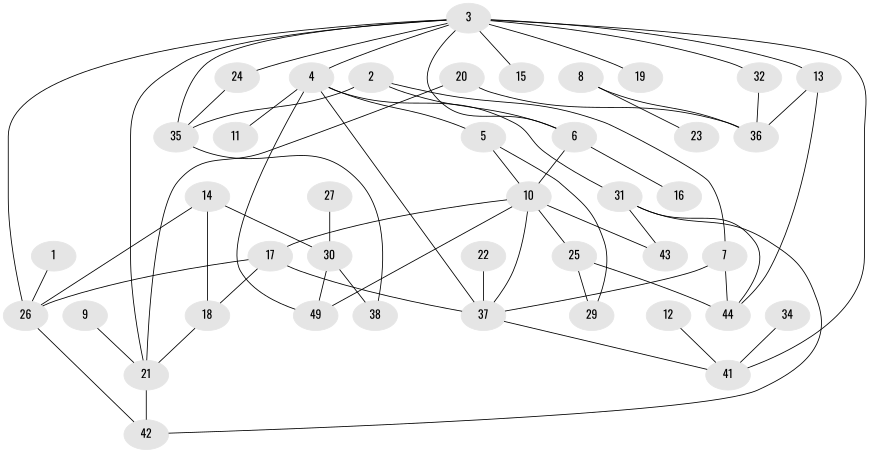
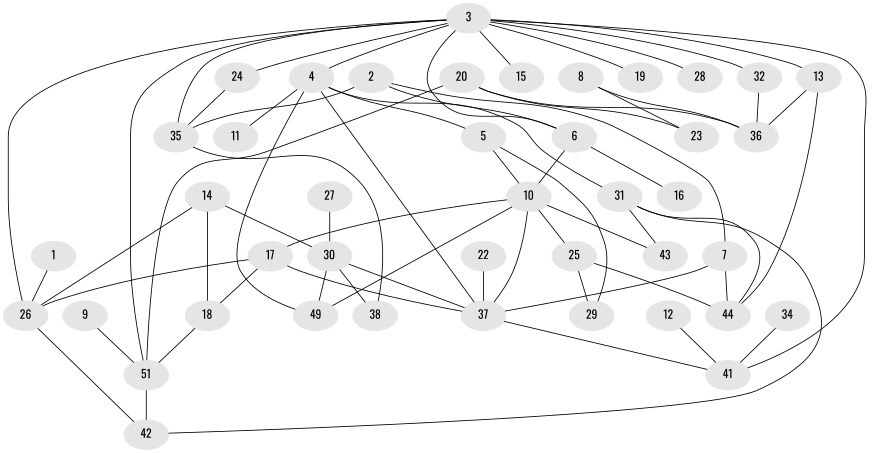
  graph {
    fontname=Oswald
    node [color=gray90 fontname=Oswald style=filled]
    edge [fontname=Oswald weight=1.0]
    1
    26
    42
    2
    6
    7
    35
    10
    16
    37
    44
    38
    3
    4
    13
    15
    19
-   21
+   21 [label=51]
    24
+   28
    32
    41
    11
    5
    31
    n26 [label=49]
    36
    29
    43
    17
    25
    8
    23
    9
    18
    12
    14
    30
    22
    20
    27
    34
    1 -- 26
    26 -- 42
    2 -- 6
    2 -- 7
    2 -- 35
    6 -- 10
    6 -- 16
    7 -- 37
    7 -- 44
    35 -- 38
    10 -- 37
    10 -- n26
    10 -- 43
    10 -- 17
    10 -- 25
    37 -- 41
    3 -- 26
    3 -- 6
    3 -- 35
    3 -- 4
    3 -- 13
    3 -- 15
    3 -- 19
    3 -- 21
    3 -- 24
+   3 -- 28
    3 -- 32
    3 -- 41
    4 -- 37
    4 -- 11
    4 -- 5
    4 -- 31 [weight=2.0]
    4 -- n26
    13 -- 44
    13 -- 36 [weight=2.0]
    21 -- 42
    24 -- 35
    32 -- 36
    5 -- 10
    5 -- 29
    31 -- 42
    31 -- 44
    31 -- 43
    17 -- 26
    17 -- 37
    17 -- 18
    25 -- 44
    25 -- 29
    8 -- 36
    8 -- 23
    9 -- 21
    18 -- 21
    12 -- 41
    14 -- 26
    14 -- 18 [weight=2.0]
    14 -- 30
+   30 -- 37
    30 -- 38
    30 -- n26
    22 -- 37 [weight=2.0]
    20 -- 21
    20 -- 36
+   20 -- 23
    27 -- 30
    34 -- 41
  }
